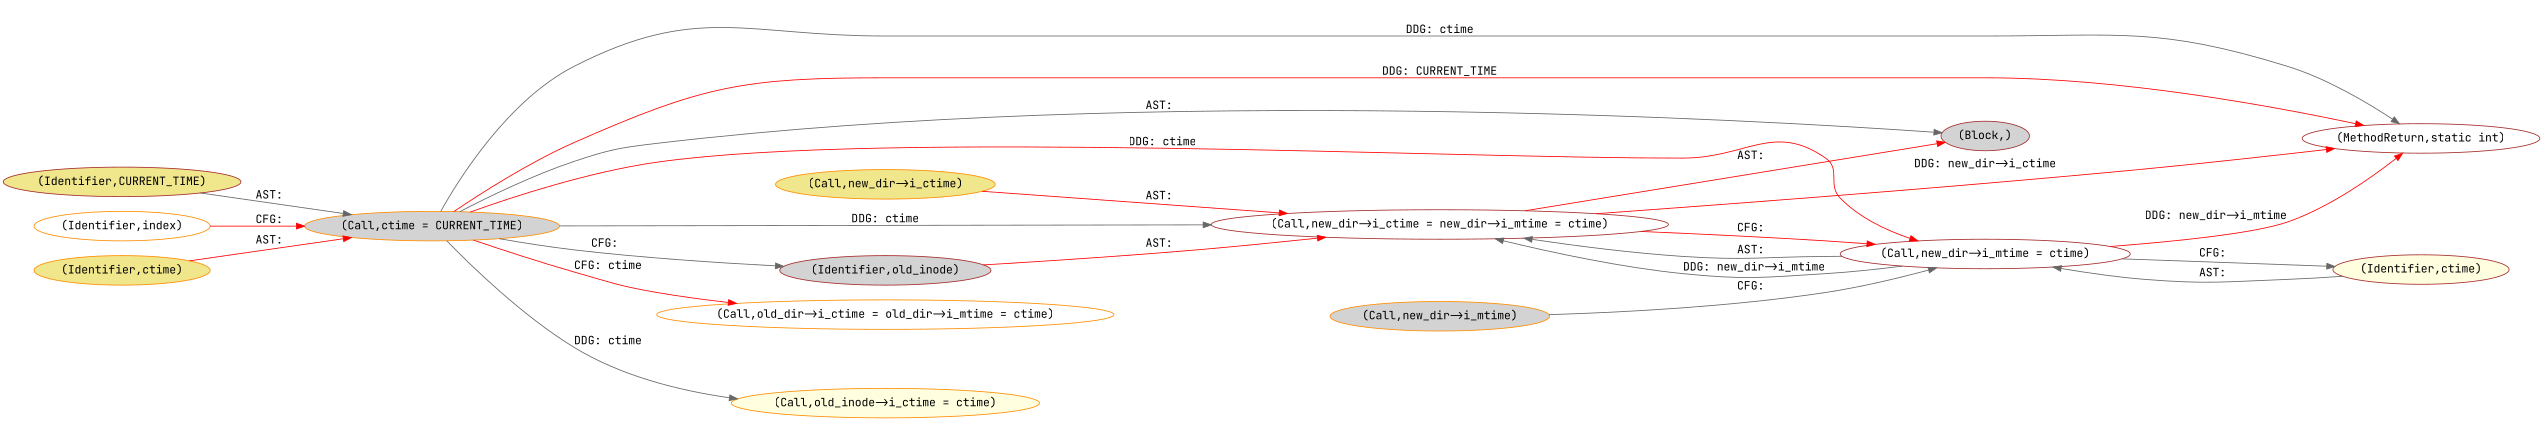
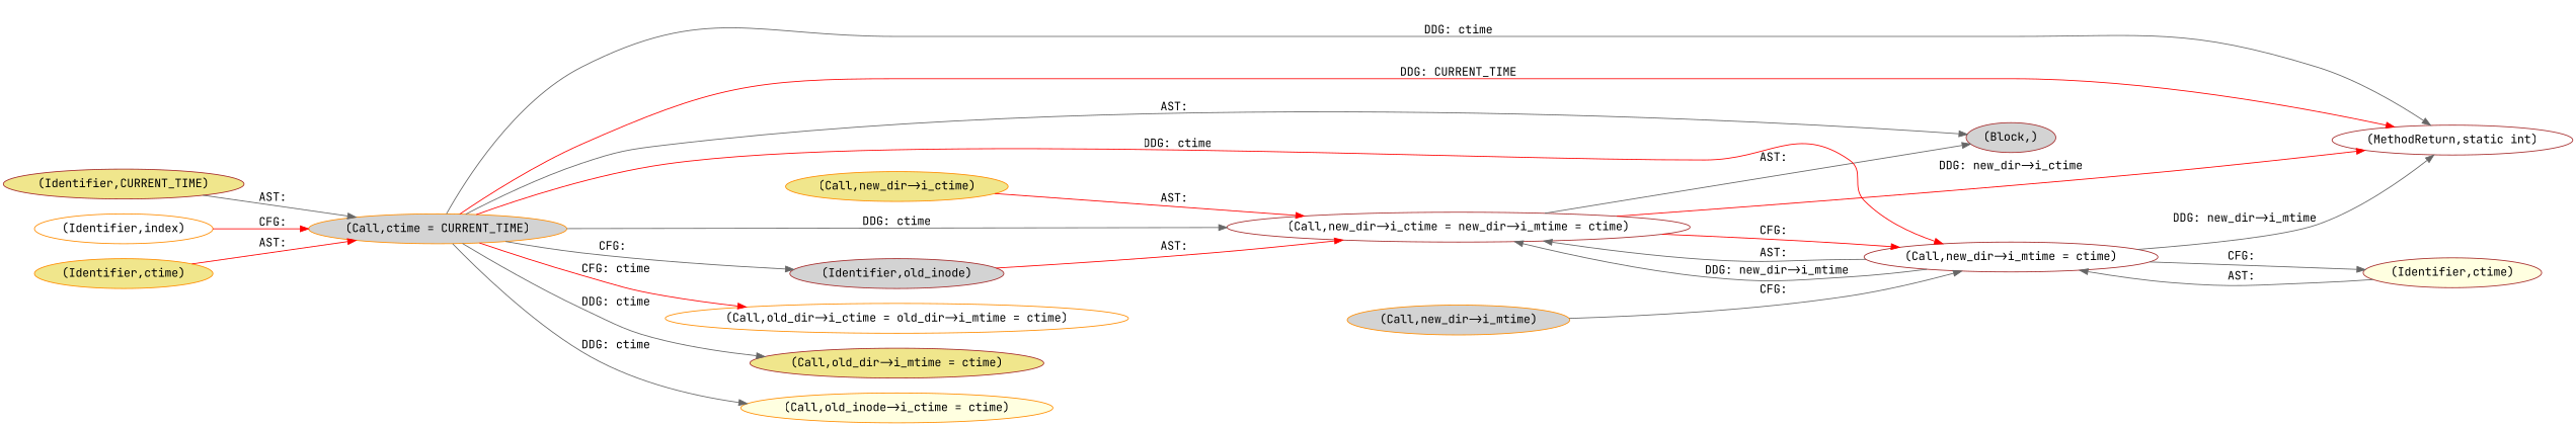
  digraph {
    fontname="JetBrains Mono"
    rankdir=LR
    node [color=brown fillcolor=white fontname="JetBrains Mono" style=filled]
    edge [color=gray40 fontname="JetBrains Mono"]
    n1 [label="(Call,new_dir->i_ctime = new_dir->i_mtime = ctime)"]
    n2 [label="(Call,new_dir->i_mtime = ctime)"]
    n3 [label="(MethodReturn,static int)"]
    n4 [fillcolor=lightgrey label="(Block,)"]
    n5 [fillcolor=lightyellow label="(Identifier,ctime)"]
    n6 [color=darkorange fillcolor=lightgrey label="(Call,ctime = CURRENT_TIME)"]
    n7 [color=darkorange label="(Call,old_dir->i_ctime = old_dir->i_mtime = ctime)"]
+   n8 [fillcolor=khaki label="(Call,old_dir->i_mtime = ctime)"]
    n9 [color=darkorange fillcolor=lightyellow label="(Call,old_inode->i_ctime = ctime)"]
    n10 [fillcolor=lightgrey label="(Identifier,old_inode)"]
    n11 [fillcolor=khaki label="(Identifier,CURRENT_TIME)"]
    n12 [color=darkorange fillcolor=khaki label="(Call,new_dir->i_ctime)"]
    n13 [color=darkorange fillcolor=lightgrey label="(Call,new_dir->i_mtime)"]
    n14 [color=darkorange label="(Identifier,index)"]
    n15 [color=darkorange fillcolor=khaki label="(Identifier,ctime)"]
    n1 -> n2 [color=red label="CFG: "]
    n1 -> n3 [color=red label="DDG: new_dir->i_ctime"]
-   n1 -> n4 [color=red label="AST: "]
+   n1 -> n4 [label="AST: "]
    n2 -> n1 [label="AST: "]
    n2 -> n1 [label="DDG: new_dir->i_mtime"]
-   n2 -> n3 [color=red label="DDG: new_dir->i_mtime"]
+   n2 -> n3 [label="DDG: new_dir->i_mtime"]
    n2 -> n5 [label="CFG: "]
    n5 -> n2 [label="AST: "]
    n6 -> n1 [label="DDG: ctime"]
    n6 -> n2 [color=red label="DDG: ctime"]
    n6 -> n3 [label="DDG: ctime"]
    n6 -> n3 [color=red label="DDG: CURRENT_TIME"]
    n6 -> n4 [label="AST: "]
    n6 -> n7 [color=red label="CFG: ctime"]
+   n6 -> n8 [label="DDG: ctime"]
    n6 -> n9 [label="DDG: ctime"]
    n6 -> n10 [label="CFG: "]
    n10 -> n1 [color=red label="AST: "]
    n11 -> n6 [label="AST: "]
    n12 -> n1 [color=red label="AST: "]
    n13 -> n2 [label="CFG: "]
    n14 -> n6 [color=red label="CFG: "]
    n15 -> n6 [color=red label="AST: "]
  }
